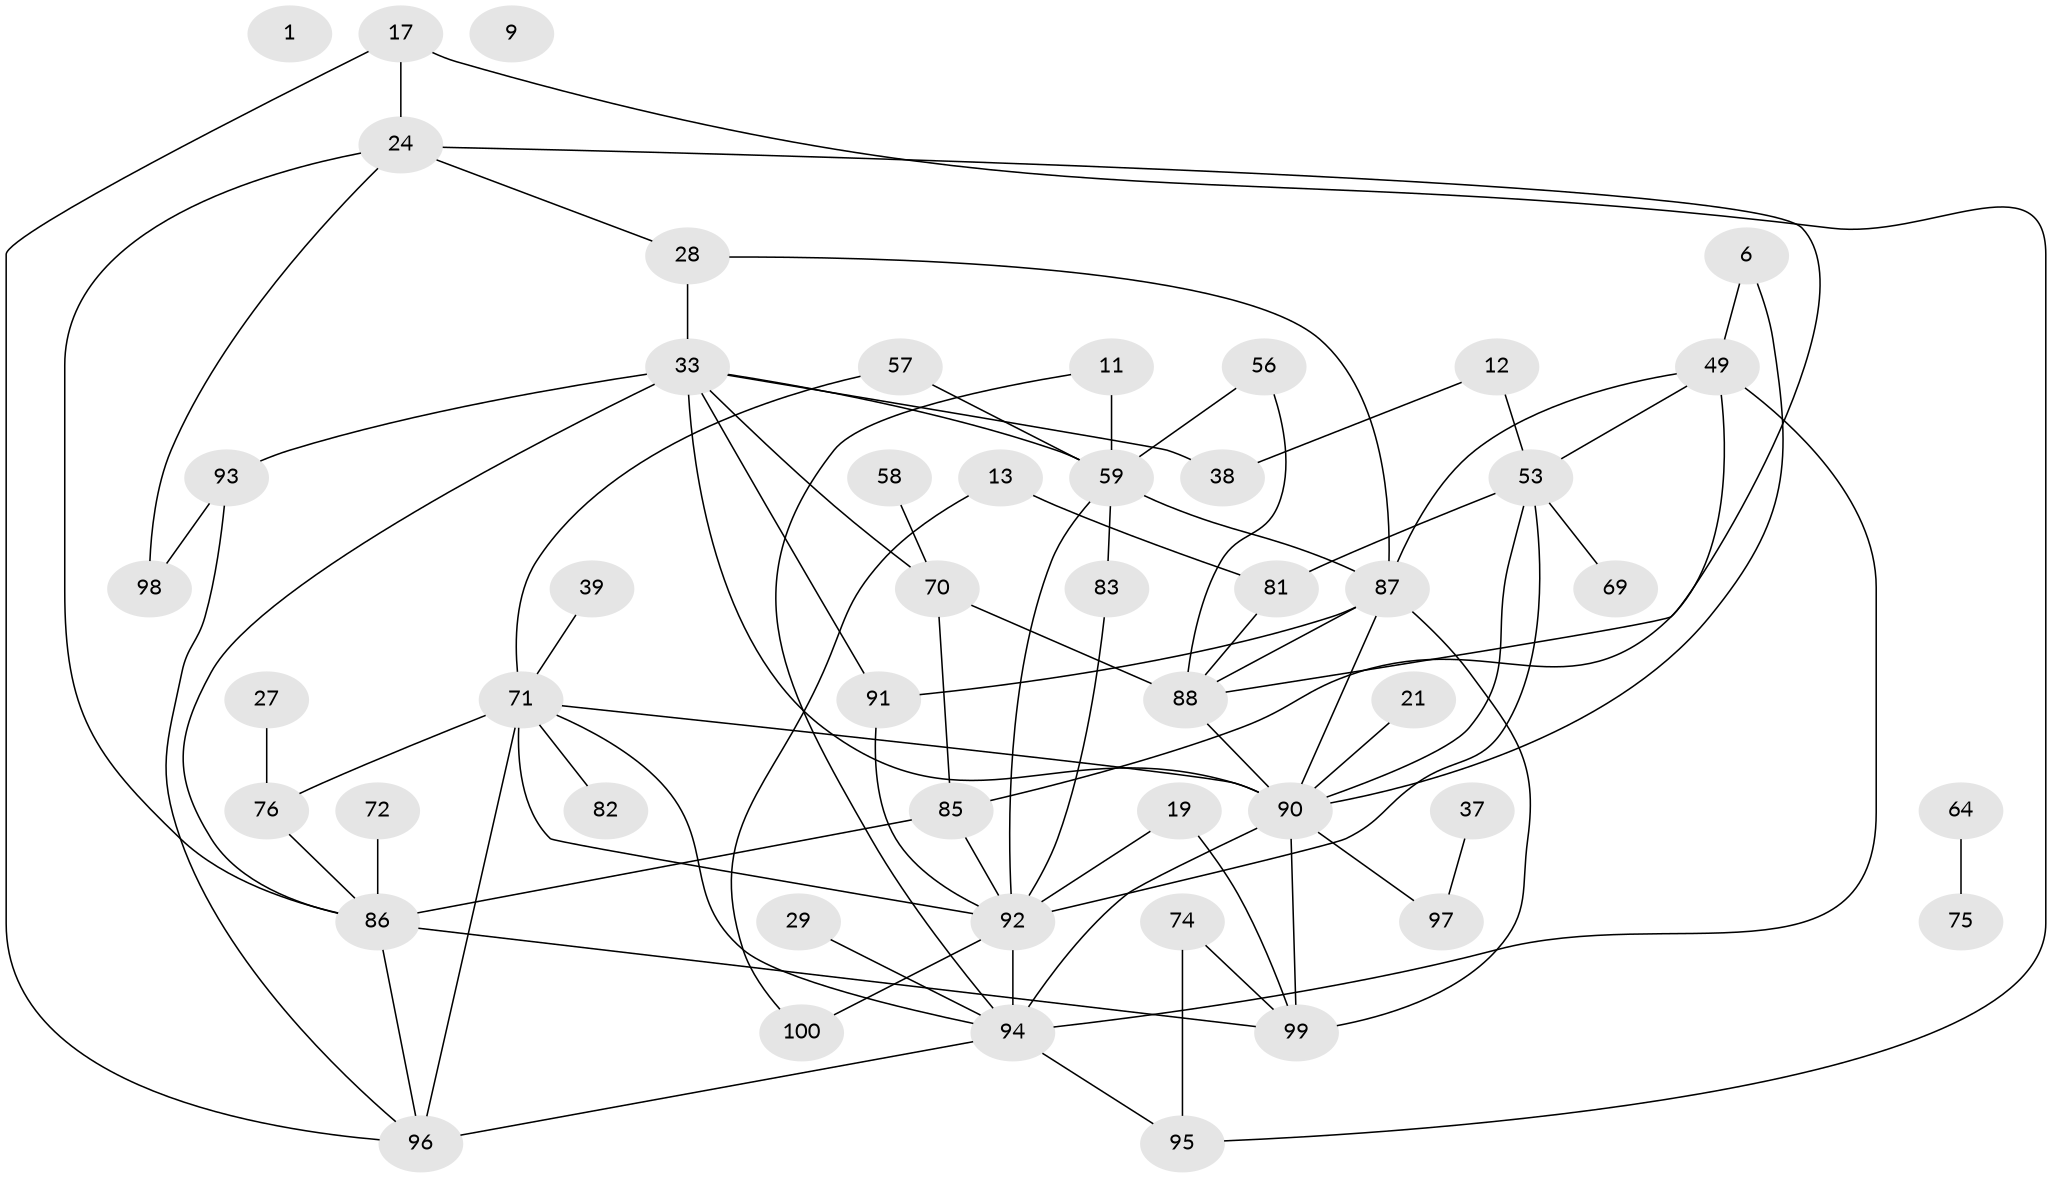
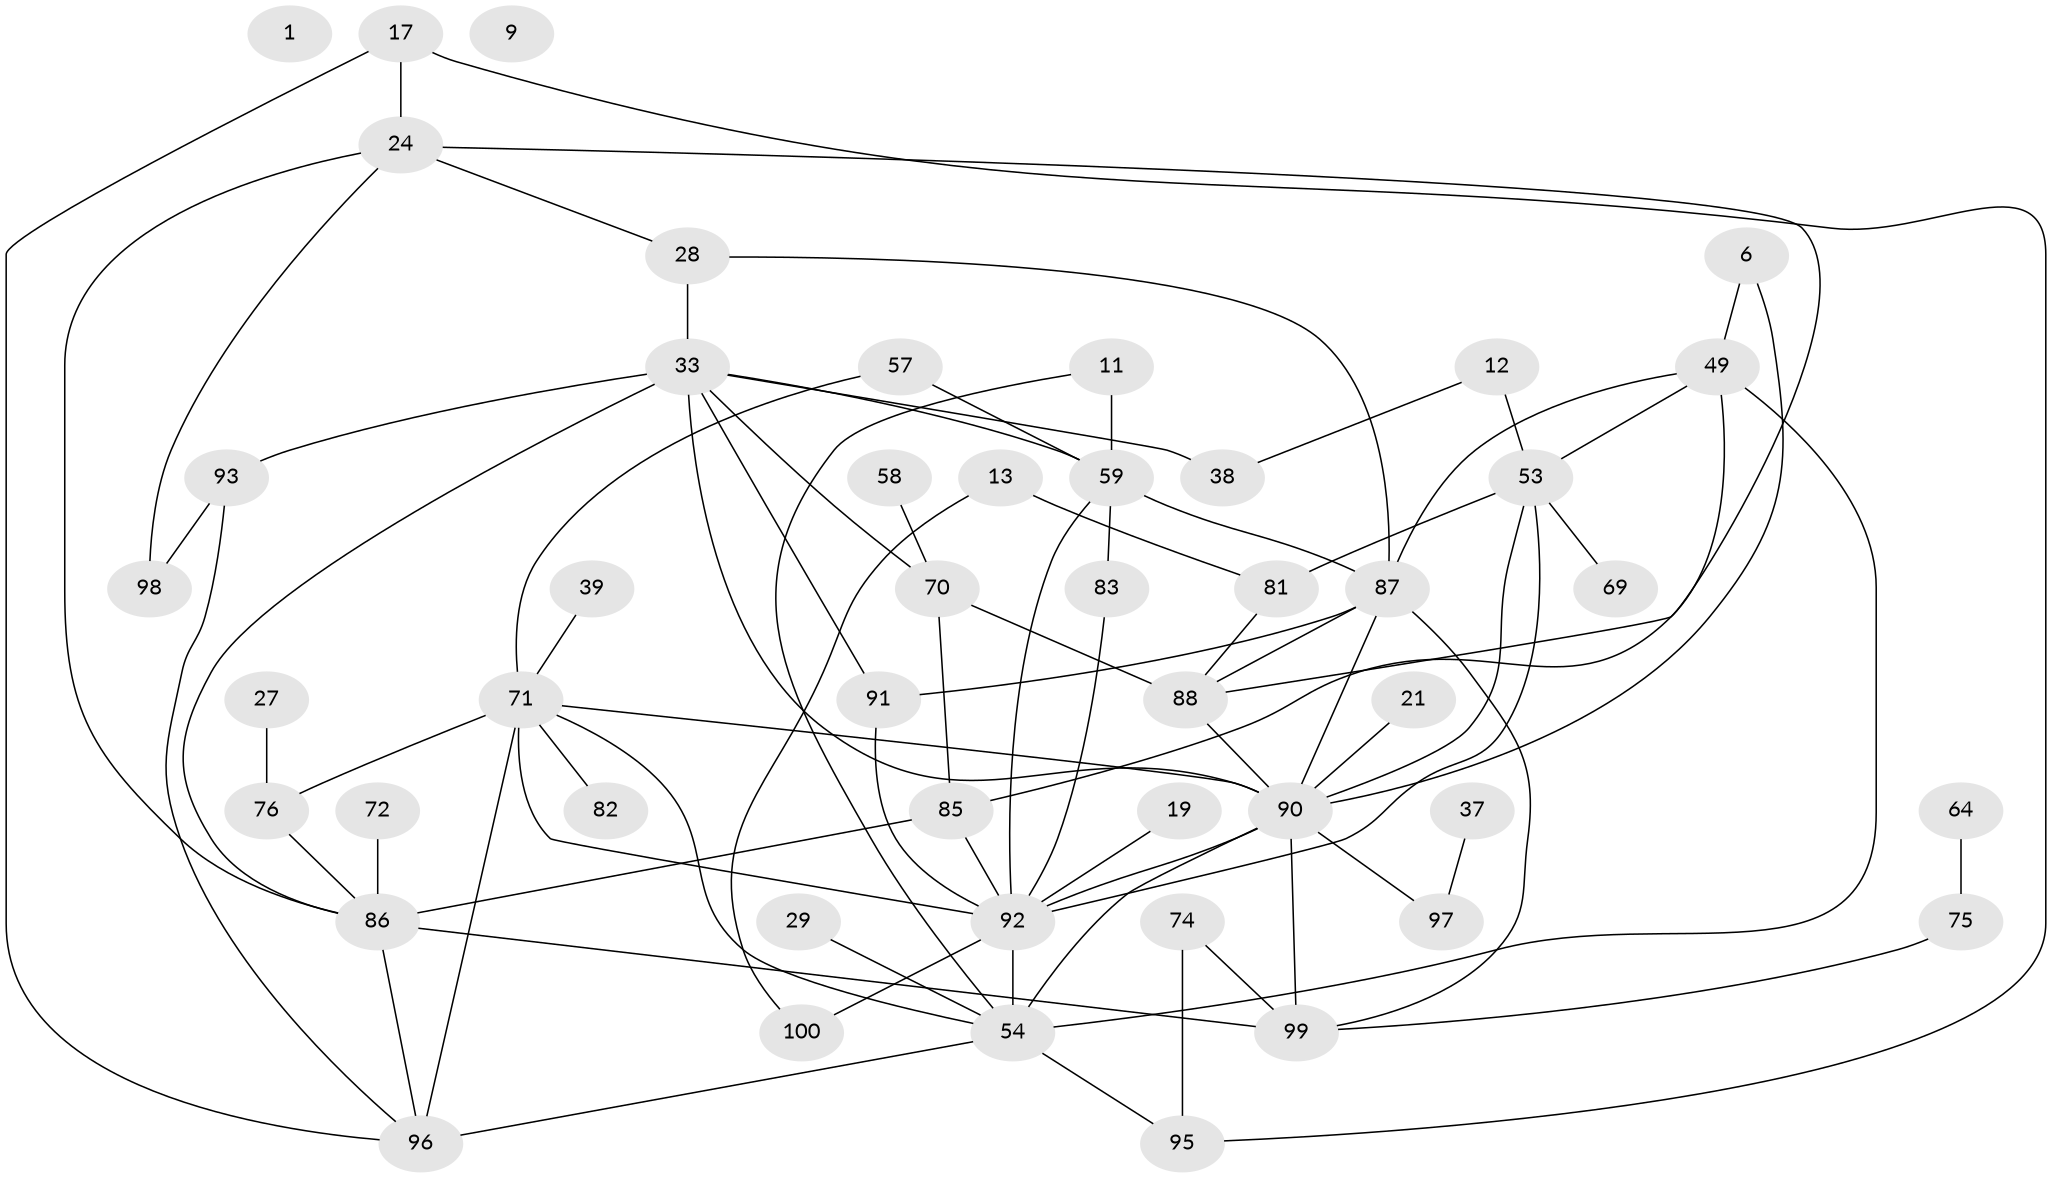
  graph {
    fontname=Lato
    node [color=gray90 fontname=Lato style=filled]
    edge [fontname=Lato]
    1
    49 [super="+41"]
-   94 [super="+89+61"]
+   94 [super="+89+61" label=54]
    53 [super="+7+43"]
    87 [super="+77"]
    85 [super="+18"]
    6
    90 [super="+72+60+68+79"]
    92 [super="+4+66+84+80"]
    97
    99 [super="+34"]
    9
    59 [super="+47"]
    83
    11
    95
    96
    12
    38
    81 [super="+35+8+42"]
    69
    88 [super="+78"]
    13
    100
    24 [super="+3"]
    28
    86 [super="+51+50+44"]
    98
    n29 [label=17]
    19
    21
    33 [super="+25"]
    27
    76
    70
    91
    93
    29
    37
    71 [super="+23+48"]
    82
    39
-   56
    57
    58
    64
    75
    n48 [label=72]
    74 [super="+63+67"]
    49 -- 94 [weight=3]
    49 -- 53 [weight=2]
    49 -- 87
    49 -- 85
    94 -- 95
    94 -- 96
    53 -- 90
    53 -- 92
    53 -- 81
    53 -- 69
    87 -- 90
    87 -- 99
    87 -- 88
    87 -- 91
    85 -- 92 [weight=2]
    85 -- 86 [weight=2]
    6 -- 49
    6 -- 90
    90 -- 94
+   90 -- 92
    90 -- 97
    90 -- 99
    92 -- 94 [weight=2]
    92 -- 100
    59 -- 87 [weight=2]
    59 -- 92 [weight=2]
    59 -- 83 [weight=2]
    83 -- 92
    11 -- 94
    11 -- 59 [weight=2]
    12 -- 53
    12 -- 38
    81 -- 88 [weight=2]
    88 -- 90 [weight=2]
    13 -- 81
    13 -- 100
    24 -- 88
    24 -- 28
    24 -- 86
    24 -- 98
    28 -- 87
    28 -- 33
    86 -- 99
    86 -- 96
    n29 -- 95
    n29 -- 96
    n29 -- 24 [weight=2]
    19 -- 92
    21 -- 90
    33 -- 90 [weight=2]
    33 -- 59
    33 -- 38
    33 -- 86
    33 -- 70 [weight=2]
    33 -- 91
    33 -- 93
    27 -- 76
    76 -- 86
    70 -- 85 [weight=2]
    70 -- 88
    91 -- 92
    93 -- 96
    93 -- 98
    29 -- 94
    37 -- 97
    71 -- 94
    71 -- 90 [weight=3]
    71 -- 92 [weight=2]
    71 -- 96 [weight=2]
    71 -- 76 [weight=2]
    71 -- 82
    39 -- 71
-   56 -- 59
-   56 -- 88
    57 -- 59
    57 -- 71
    58 -- 70
    64 -- 75
-   19 -- 99
+   75 -- 99
    n48 -- 86
    74 -- 99
    74 -- 95
  }
